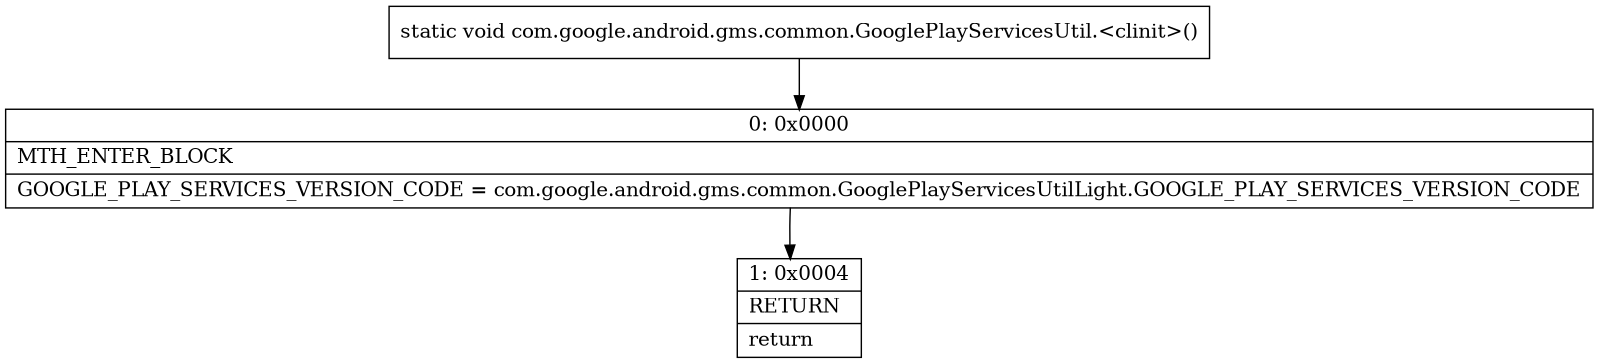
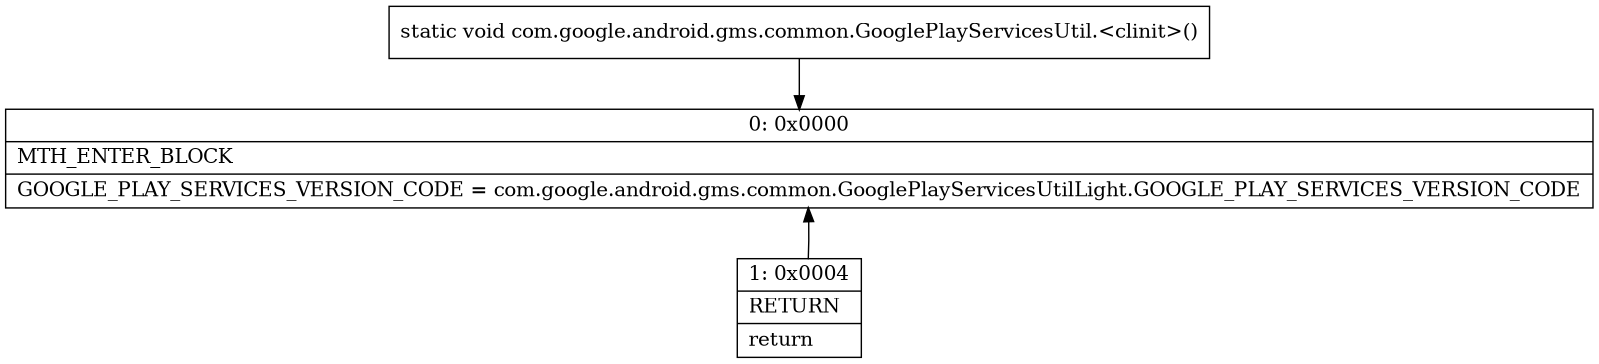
  digraph {
    node [shape=record]
    n1 [label="{0\:\ 0x0000|MTH_ENTER_BLOCK\l|GOOGLE_PLAY_SERVICES_VERSION_CODE = com.google.android.gms.common.GooglePlayServicesUtilLight.GOOGLE_PLAY_SERVICES_VERSION_CODE\l}"]
    n2 [label="{1\:\ 0x0004|RETURN\l|return\l}"]
    n3 [label="{static void com.google.android.gms.common.GooglePlayServicesUtil.\<clinit\>() }"]
-   n1 -> n2
+   n2 -> n1
    n3 -> n1
  }
